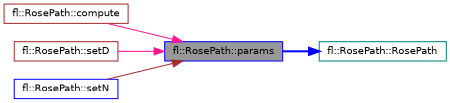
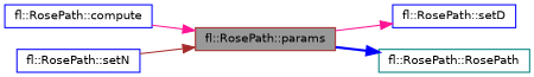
  digraph {
    rankdir=RL
    node [color=blue fillcolor=white fontname=Helvetica fontsize=10 shape=box style=filled]
    edge [color=deeppink dir=back fontname=Helvetica fontsize=10 labelfontname=Helvetica labelfontsize=10 style=solid]
-   n1 [fillcolor=grey60 fontcolor=black height=0.2 label="fl::RosePath::params" width=0.4]
-   n2 [color=brown height=0.2 label="fl::RosePath::compute" width=0.4]
-   n3 [color=brown height=0.2 label="fl::RosePath::setD" width=0.4]
+   n1 [color=brown fillcolor=grey60 fontcolor=black height=0.2 label="fl::RosePath::params" width=0.4]
+   n2 [height=0.2 label="fl::RosePath::compute" width=0.4]
+   n3 [height=0.2 label="fl::RosePath::setD" width=0.4]
    n4 [height=0.2 label="fl::RosePath::setN" width=0.4]
    n5 [color=teal height=0.2 label="fl::RosePath::RosePath" width=0.4]
    n1 -> n2
-   n1 -> n3
+   n3 -> n1
    n1 -> n4 [color=brown]
    n5 -> n1 [color=blue style=bold]
  }
